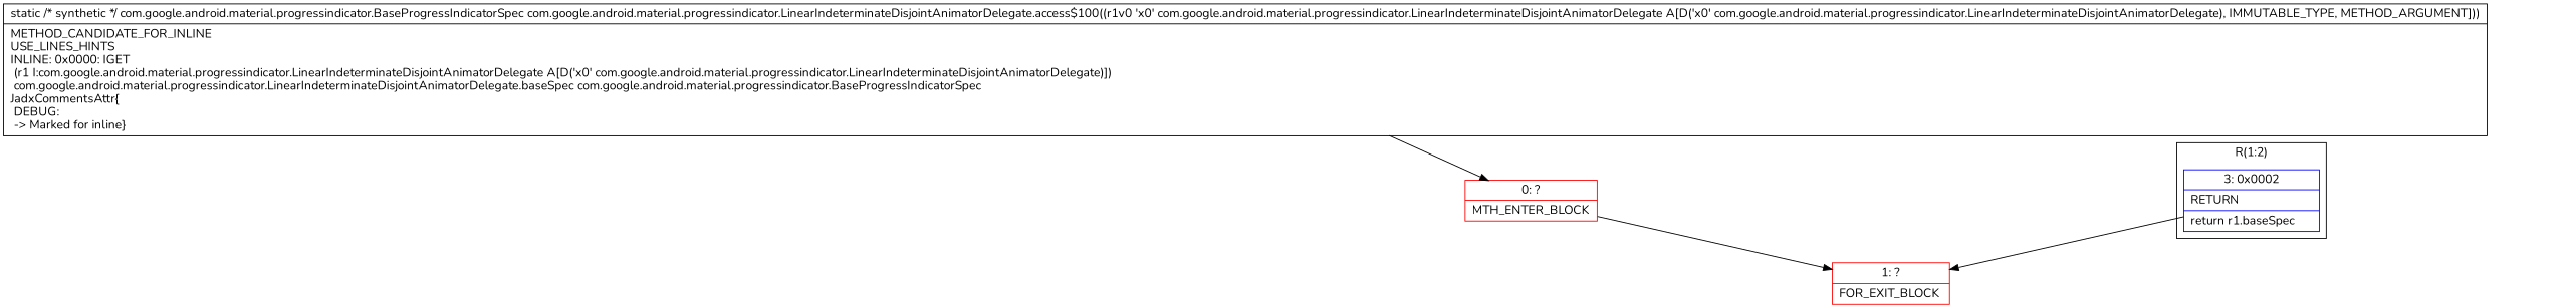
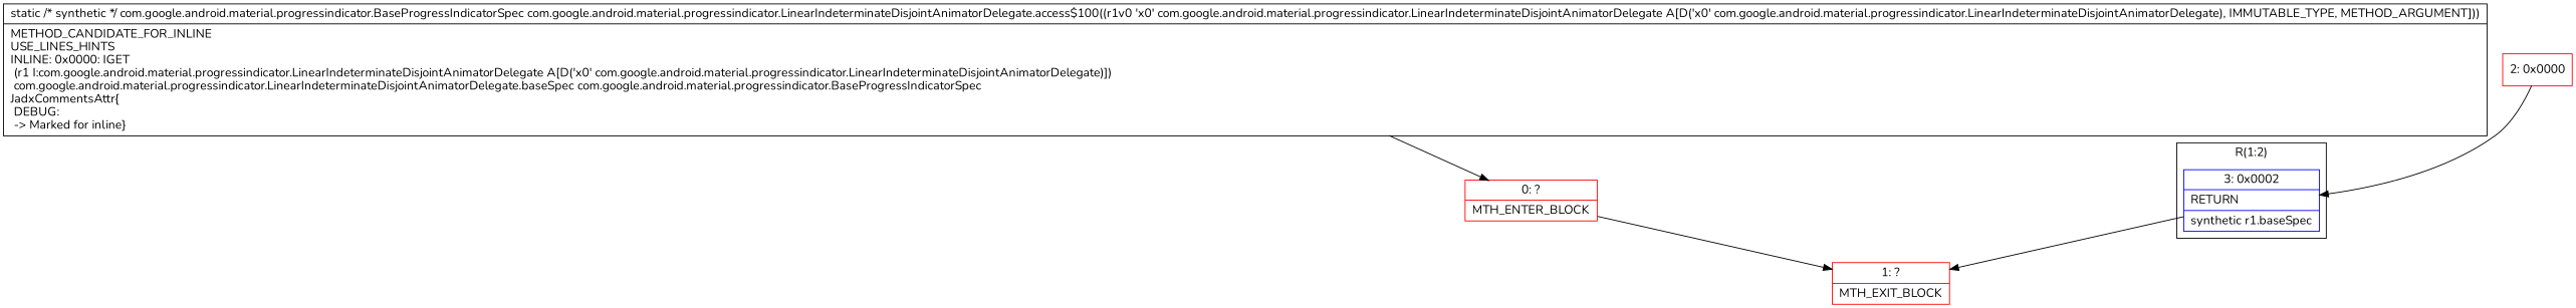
  digraph {
    fontname=Nunito
    node [color=red fontname=Nunito shape=record]
    edge [fontname=Nunito]
-   n1 [color=blue label="{3\:\ 0x0002|RETURN\l|return r1.baseSpec\l}"]
-   n2 [label="{1\:\ ?|FOR_EXIT_BLOCK\l}"]
+   n1 [color=blue label="{3\:\ 0x0002|RETURN\l|synthetic r1.baseSpec\l}"]
+   n2 [label="{1\:\ ?|MTH_EXIT_BLOCK\l}"]
    n3 [label="{0\:\ ?|MTH_ENTER_BLOCK\l}"]
+   n4 [label="{2\:\ 0x0000}"]
    n5 [label="{static \/* synthetic *\/ com.google.android.material.progressindicator.BaseProgressIndicatorSpec com.google.android.material.progressindicator.LinearIndeterminateDisjointAnimatorDelegate.access$100((r1v0 'x0' com.google.android.material.progressindicator.LinearIndeterminateDisjointAnimatorDelegate A[D('x0' com.google.android.material.progressindicator.LinearIndeterminateDisjointAnimatorDelegate), IMMUTABLE_TYPE, METHOD_ARGUMENT]))  | METHOD_CANDIDATE_FOR_INLINE\lUSE_LINES_HINTS\lINLINE: 0x0000: IGET  \l  (r1 I:com.google.android.material.progressindicator.LinearIndeterminateDisjointAnimatorDelegate A[D('x0' com.google.android.material.progressindicator.LinearIndeterminateDisjointAnimatorDelegate)])\l com.google.android.material.progressindicator.LinearIndeterminateDisjointAnimatorDelegate.baseSpec com.google.android.material.progressindicator.BaseProgressIndicatorSpec\lJadxCommentsAttr\{\l DEBUG: \l \-\> Marked for inline\}\l}" color=""]
    subgraph cluster_1 {
      label="R(1:2)"
      n1
    }
    n1 -> n2
    n3 -> n2
+   n4 -> n1
    n5 -> n3
  }
